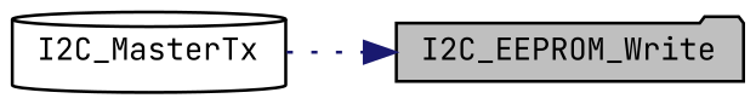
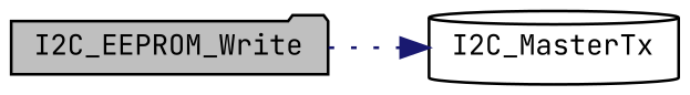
  digraph {
    rankdir=LR
    fontname="JetBrains Mono"
    node [color=black fontname="JetBrains Mono" fontsize=10 style=filled]
    n1 [fillcolor=grey75 fontcolor=black height=0.2 label=I2C_EEPROM_Write shape=folder width=0.4]
    n2 [fillcolor=white height=0.2 label=I2C_MasterTx shape=cylinder width=0.4]
-   n2 -> n1 [color=midnightblue fontname="JetBrains Mono" fontsize=10 labelfontname=Helvetica labelfontsize=10 style=dotted]
+   n1 -> n2 [color=midnightblue fontname="JetBrains Mono" fontsize=10 labelfontname=Helvetica labelfontsize=10 style=dotted]
  }
